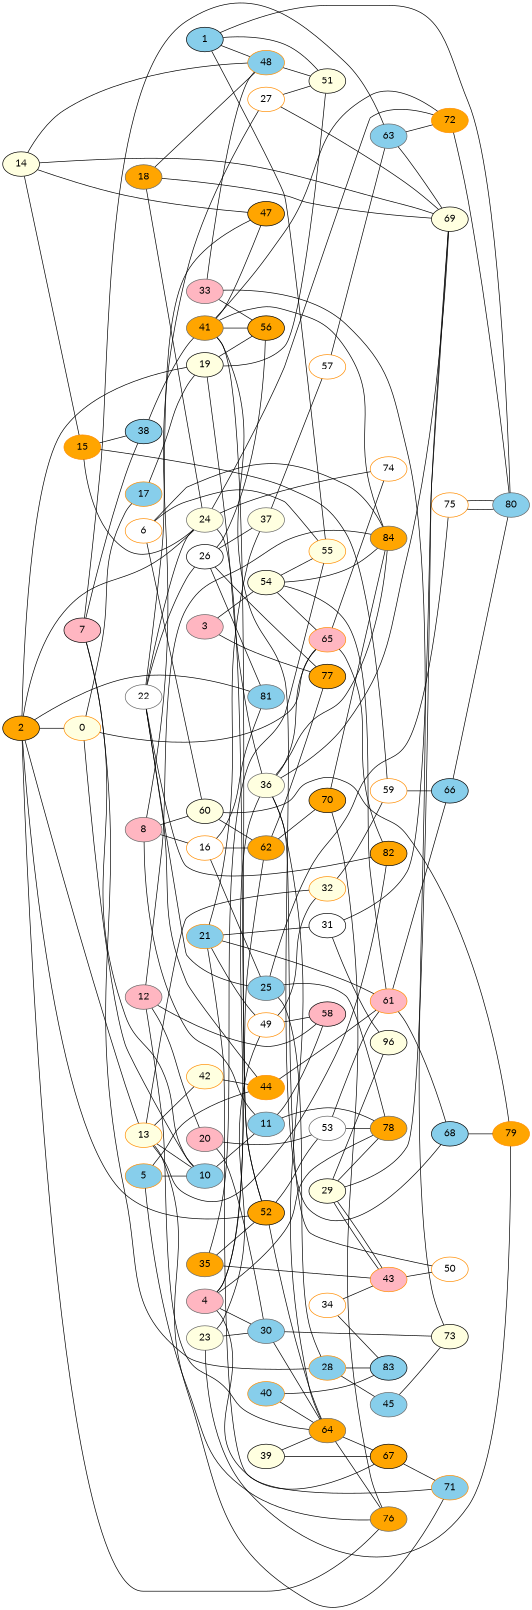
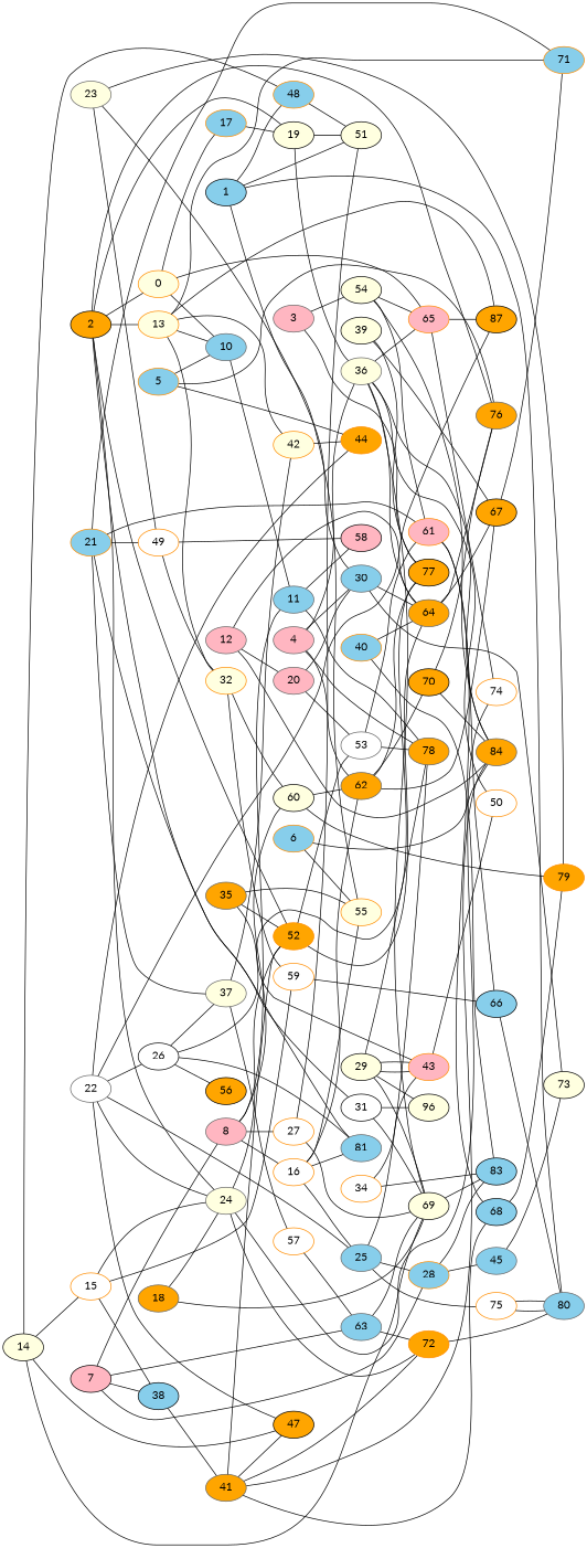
  graph {
    fontname=Lato
    rankdir=LR
    node [color=darkorange fillcolor=skyblue fontname=Lato style=filled]
    edge [fontname=Lato]
    1 [color=black]
    48
    51 [color=black fillcolor=lightyellow]
    55 [fillcolor=lightyellow]
    80 [color=gray40]
    2 [color=black fillcolor=orange]
    n7 [fillcolor=lightyellow label=0]
    13 [fillcolor=lightyellow]
    19 [color=black fillcolor=lightyellow]
    24 [color=gray40 fillcolor=lightyellow]
-   52 [color=black fillcolor=orange]
+   52 [fillcolor=orange]
    76 [color=gray40 fillcolor=orange]
    81 [color=gray40]
    10 [color=gray40]
    17
    65 [fillcolor=lightpink]
    32 [fillcolor=lightyellow]
    42 [fillcolor=lightyellow]
    71
-   82 [color=black fillcolor=orange]
+   82 [color=black fillcolor=orange label=87]
    36 [color=gray40 fillcolor=lightyellow]
    56 [color=black fillcolor=orange]
    72 [fillcolor=orange]
    74 [fillcolor=white]
    64 [color=gray40 fillcolor=orange]
    53 [color=gray40 fillcolor=white]
    3 [color=gray40 fillcolor=lightpink]
    54 [color=black fillcolor=lightyellow]
    77 [color=black fillcolor=orange]
    84 [color=gray40 fillcolor=orange]
    61 [fillcolor=lightpink]
    4 [color=gray40 fillcolor=lightpink]
    30 [color=gray40]
    62 [color=gray40 fillcolor=orange]
    67 [color=black fillcolor=orange]
    78 [color=gray40 fillcolor=orange]
    73 [color=black fillcolor=lightyellow]
    69 [color=black fillcolor=lightyellow]
    50 [fillcolor=white]
    70 [color=black fillcolor=orange]
    5
    44 [fillcolor=orange]
    11 [color=gray40]
-   6 [fillcolor=white]
+   6
    7 [color=black fillcolor=lightpink]
    8 [color=gray40 fillcolor=lightpink]
    28
    38 [color=black]
    63 [color=gray40]
    16 [fillcolor=white]
    27 [fillcolor=white]
    60 [color=black fillcolor=lightyellow]
    45 [color=gray40]
    83 [color=black]
    41 [color=gray40 fillcolor=orange]
    58 [color=black fillcolor=lightpink]
    25 [color=gray40]
    79 [fillcolor=orange]
    12 [color=gray40 fillcolor=lightpink]
    20 [color=gray40 fillcolor=lightpink]
    59 [fillcolor=white]
    34 [fillcolor=white]
    43 [fillcolor=lightpink]
    14 [color=black fillcolor=lightyellow]
-   15 [fillcolor=orange]
+   15 [fillcolor=white]
    47 [color=black fillcolor=orange]
    66 [color=black]
    75 [fillcolor=white]
    18 [color=gray40 fillcolor=orange]
    21
    31 [color=black fillcolor=white]
    37 [color=gray40 fillcolor=lightyellow]
    49 [fillcolor=white]
    n74 [color=black fillcolor=lightyellow label=96]
    57 [fillcolor=white]
    68 [color=black]
    22 [color=gray40 fillcolor=white]
    26 [color=black fillcolor=white]
    23 [color=gray40 fillcolor=lightyellow]
    29 [color=black fillcolor=lightyellow]
-   33 [color=gray40 fillcolor=lightpink]
    35 [color=gray40 fillcolor=orange]
    39 [color=black fillcolor=lightyellow]
    40
    1 -- 48
    1 -- 51
    1 -- 55
    1 -- 80
    48 -- 51
    2 -- n7
    2 -- 13
    2 -- 19
    2 -- 24
    2 -- 52
    2 -- 76
    2 -- 81
    n7 -- 10
    n7 -- 17
    n7 -- 65
    13 -- 10
    13 -- 32
    13 -- 42
    13 -- 71
    13 -- 82
    19 -- 51
    19 -- 36
-   19 -- 56
    24 -- 52
    24 -- 72
    24 -- 74
    52 -- 64
    52 -- 53
    10 -- 11
    17 -- 19
    65 -- 82
    65 -- 74
-   6 -- 60
+   32 -- 60
    32 -- 59
    42 -- 44
    36 -- 65
    36 -- 64
    36 -- 84
    36 -- 69
    36 -- 50
    72 -- 80
    64 -- 76
    64 -- 67
    53 -- 61
    53 -- 78
    3 -- 54
    3 -- 77
    54 -- 65
    54 -- 84
    54 -- 61
    61 -- 66
    61 -- 68
    4 -- 36
    4 -- 30
    4 -- 62
-   4 -- 67
+   62 -- 67
    4 -- 78
    30 -- 64
    30 -- 73
    62 -- 77
    62 -- 70
    67 -- 71
+   69 -- 83
    70 -- 76
    70 -- 84
    5 -- 76
    5 -- 10
    5 -- 44
-   44 -- 61
    11 -- 78
    11 -- 58
    6 -- 55
    6 -- 84
-   7 -- 10
+   7 -- 8
    7 -- 28
    7 -- 38
    7 -- 63
    8 -- 11
    8 -- 16
    8 -- 27
    8 -- 60
    28 -- 45
    28 -- 83
    38 -- 41
    63 -- 72
    63 -- 69
-   54 -- 55
+   16 -- 55
    16 -- 81
    16 -- 62
    16 -- 25
    27 -- 51
    27 -- 69
    60 -- 62
    60 -- 79
    45 -- 73
    41 -- 52
-   41 -- 56
    41 -- 72
    41 -- 84
    41 -- 47
    41 -- 68
    25 -- 78
    25 -- 28
    25 -- 75
    12 -- 64
    12 -- 84
-   12 -- 58
    12 -- 20
    20 -- 53
    20 -- 30
    59 -- 66
    34 -- 83
    34 -- 43
    43 -- 50
    14 -- 48
    14 -- 69
    14 -- 15
    14 -- 47
    15 -- 24
    15 -- 38
    15 -- 59
    66 -- 80
    75 -- 80
    75 -- 80
-   18 -- 48
    18 -- 24
    18 -- 69
    21 -- 71
    21 -- 61
    21 -- 31
    21 -- 37
    21 -- 49
    31 -- 69
    31 -- n74
+   37 -- 42
    37 -- 57
    49 -- 32
    49 -- 58
    57 -- 63
    68 -- 79
    22 -- 24
    22 -- 82
    22 -- 44
    22 -- 25
    22 -- 47
    22 -- 26
    26 -- 81
    26 -- 56
    26 -- 77
    26 -- 37
    23 -- 30
    23 -- 79
    23 -- 49
    29 -- 78
    29 -- 69
    29 -- 43
    29 -- 43
    29 -- n74
-   33 -- 48
-   33 -- 56
-   33 -- 73
    35 -- 55
    35 -- 52
    35 -- 43
-   39 -- 64
+   39 -- 77
    39 -- 67
    40 -- 64
    40 -- 83
  }
